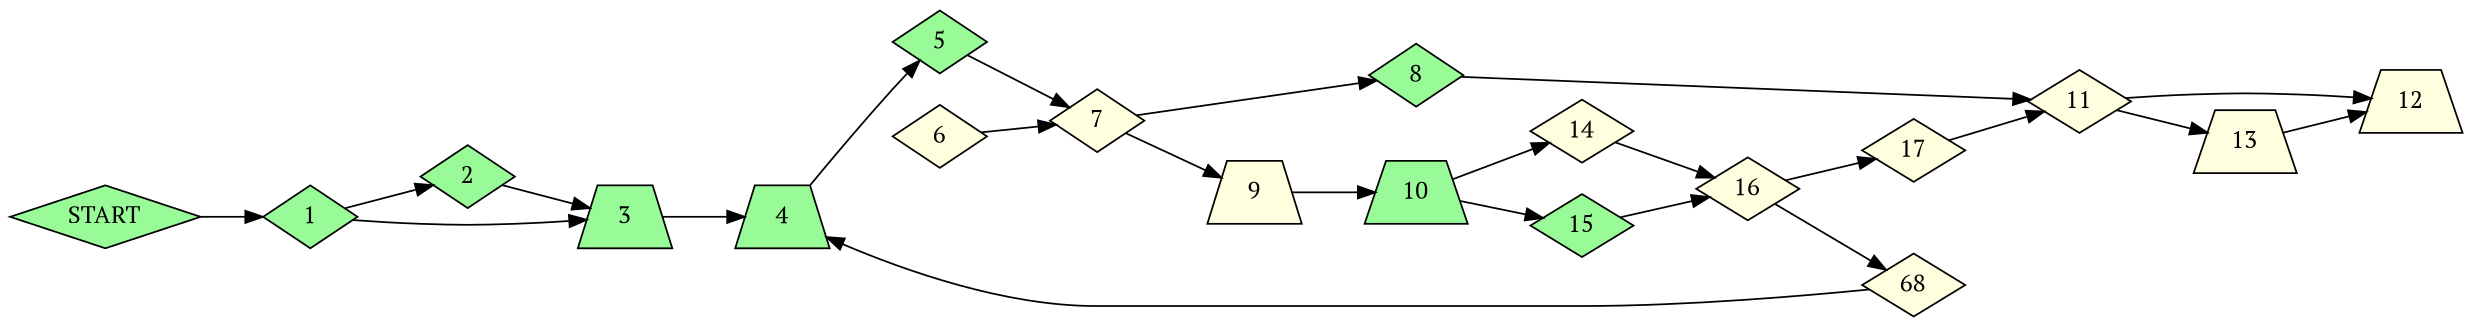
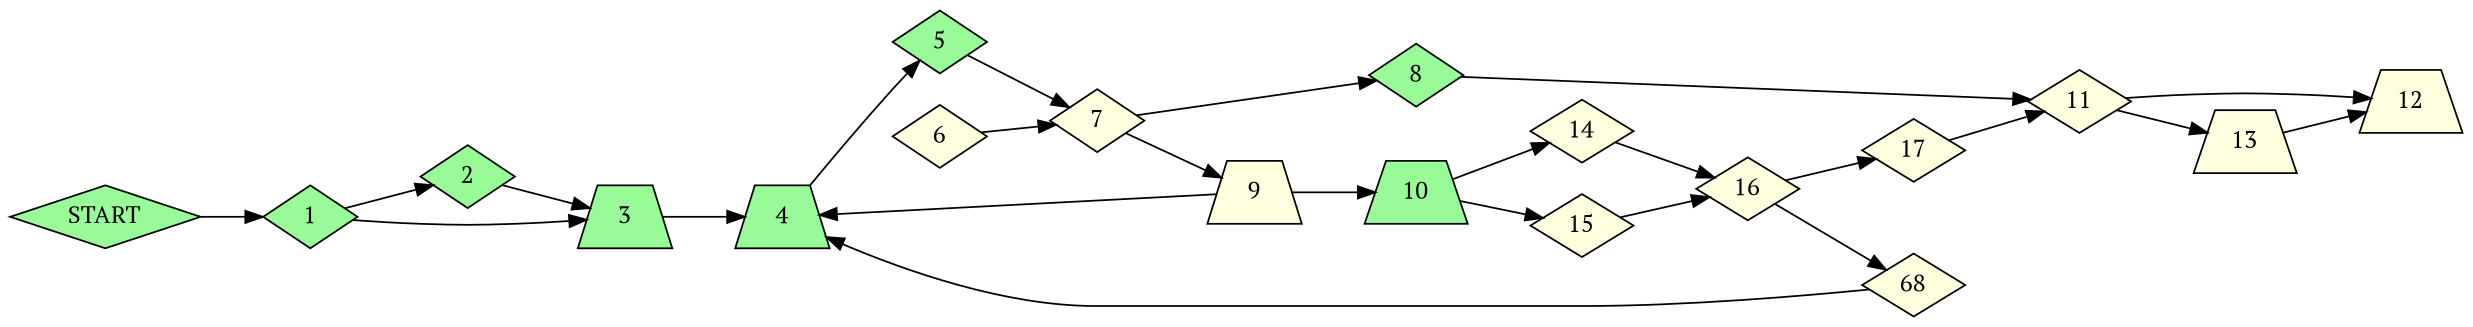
  digraph {
    fontname="PT Serif"
    rankdir=LR
    node [fillcolor=lightyellow fontname="PT Serif" shape=diamond style=filled]
    edge [fontname="PT Serif"]
    n1 [fillcolor=palegreen label=START]
    1 [fillcolor=palegreen]
    2 [fillcolor=palegreen]
    3 [fillcolor=palegreen shape=trapezium]
    4 [fillcolor=palegreen shape=trapezium]
    5 [fillcolor=palegreen]
    7
    6
    8 [fillcolor=palegreen]
    9 [shape=trapezium]
    11
    10 [fillcolor=palegreen shape=trapezium]
    12 [shape=trapezium]
    13 [shape=trapezium]
    14
-   15 [fillcolor=palegreen]
+   15
    16
    17
    n19 [label=68]
    n1 -> 1
    1 -> 2
    1 -> 3
    2 -> 3
    3 -> 4
    4 -> 5
    5 -> 7
    7 -> 8
    7 -> 9
    6 -> 7
    8 -> 11
+   9 -> 4
    9 -> 10
    11 -> 12
    11 -> 13
    10 -> 14
    10 -> 15
    13 -> 12
    14 -> 16
    15 -> 16
    16 -> 17
    16 -> n19
    17 -> 11
    n19 -> 4
  }
